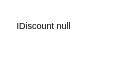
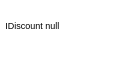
  <mxCell id="0" />
  <mxCell id="1" parent="0" />
- <mxCell id="2" value="IDiscount null" style="text;whiteSpace=wrap;html=1;" vertex="1" parent="1"><mxGeometry x="20" y="20" width="110" height="40" as="geometry" /></mxCell>
+ <mxCell id="2" value="IDiscount null" style="text;whiteSpace=wrap;html=1;" vertex="1" parent="1"><mxGeometry x="5" y="20" width="110" height="40" as="geometry" /></mxCell>
